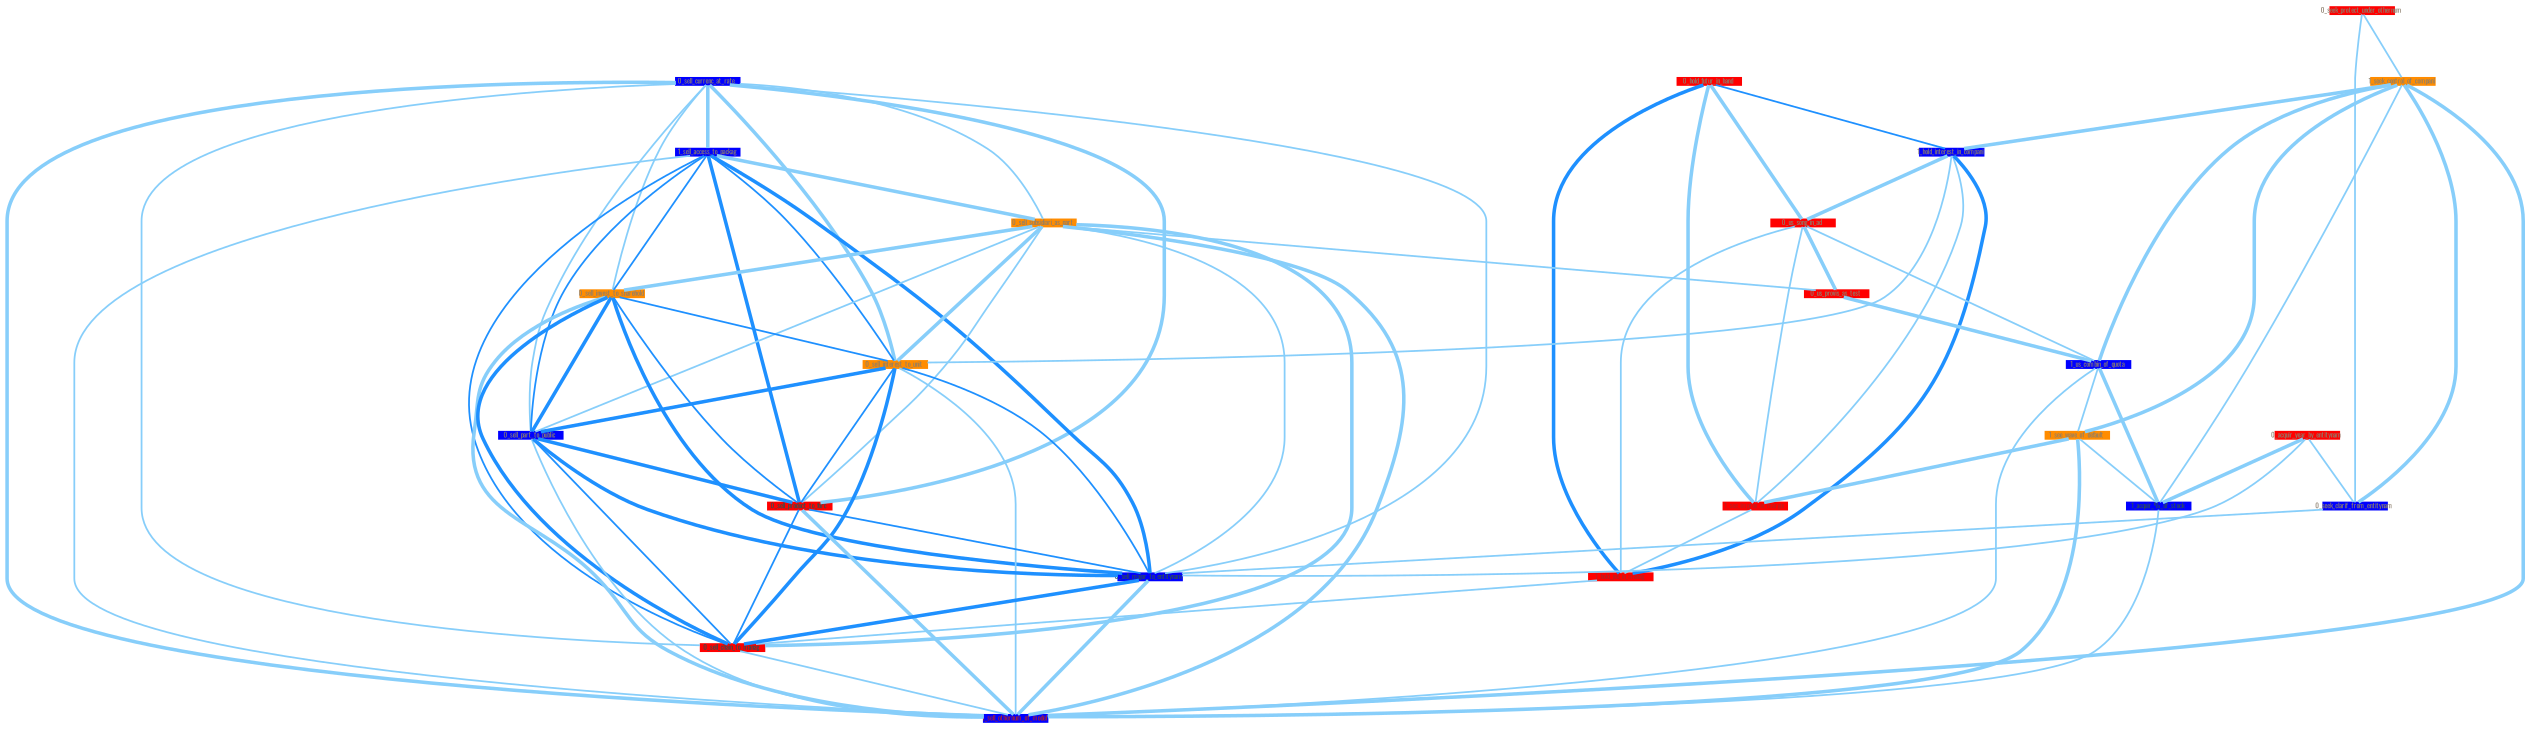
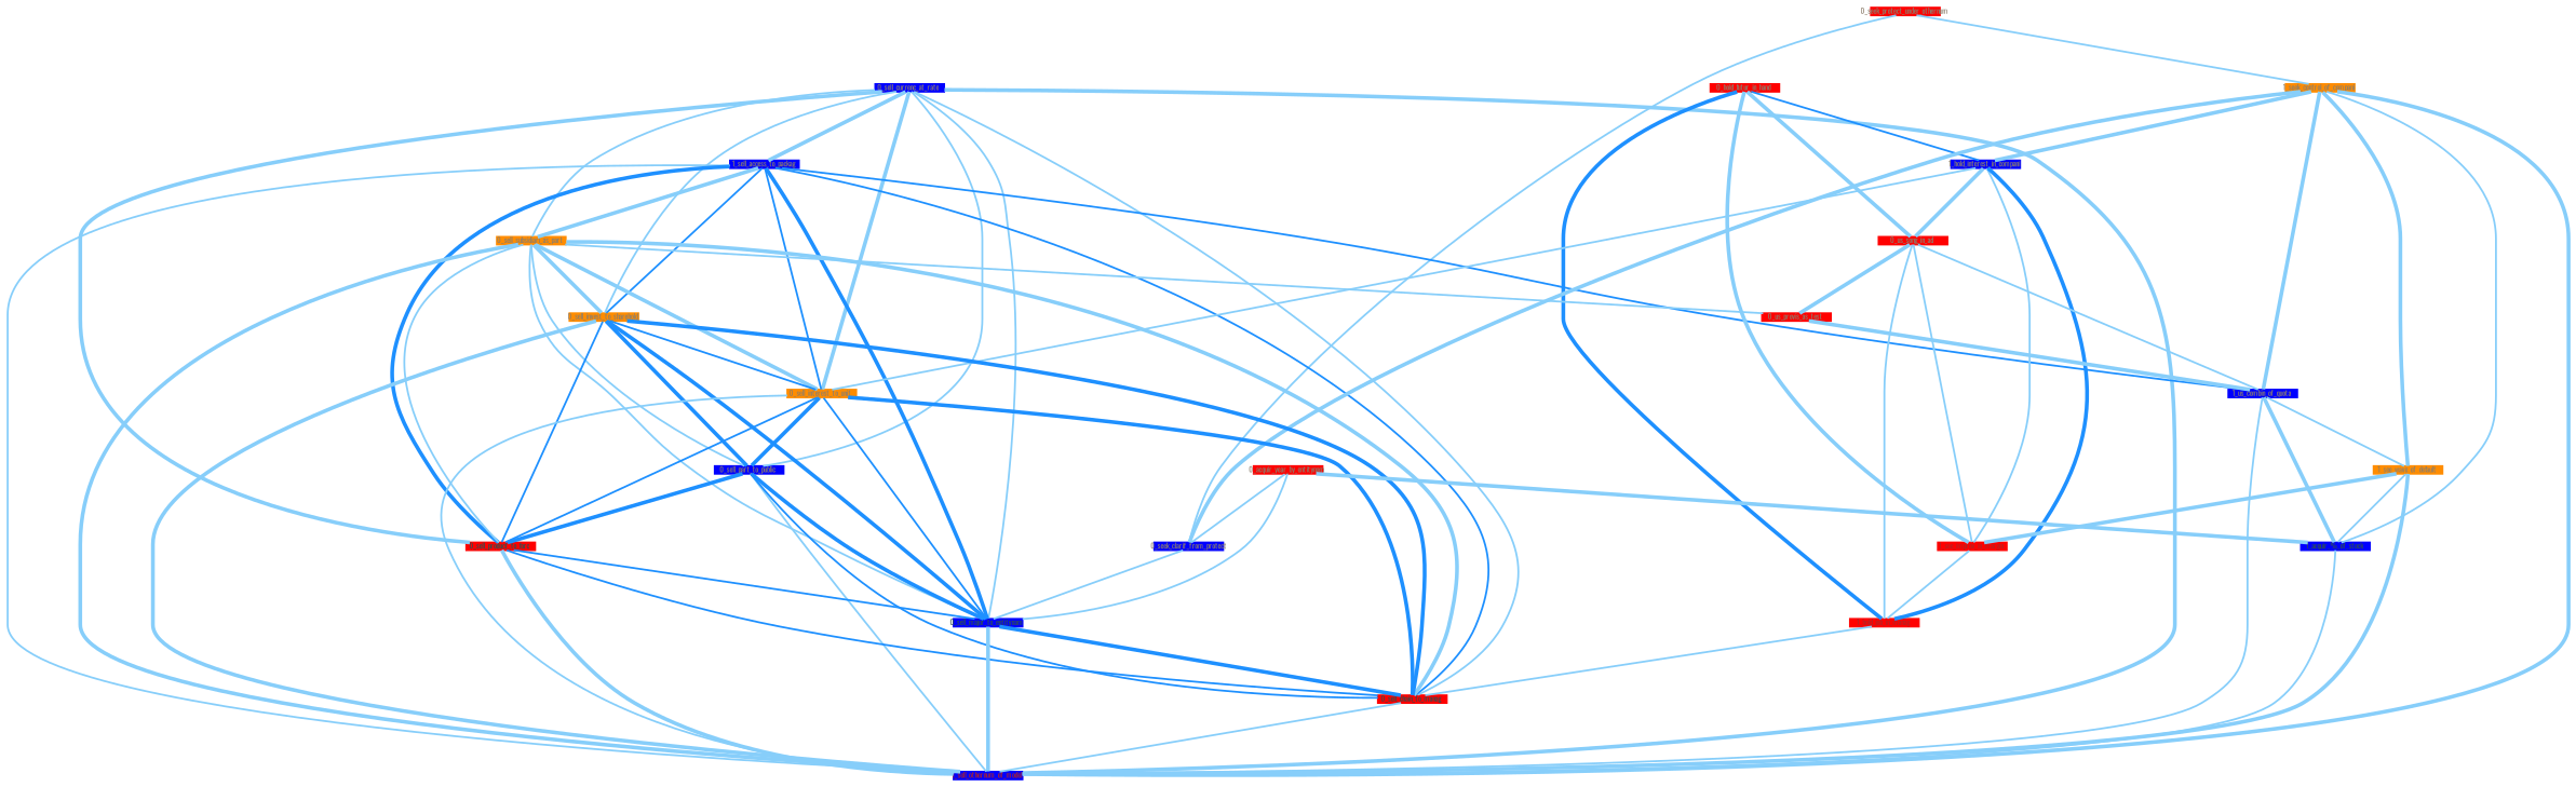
  graph {
    fontname=Oswald
    node [color=blue fixedsize=true fontcolor="#8b7d6b" fontname=Oswald fontsize=4 shape=polygon style=filled]
    edge [color="#87cefa" fontname=Oswald style=solid w=1]
    "0_sell_currenc_at_rate " [height=.06 width=.5]
    "0_seek_protect_under_othernum " [color=red height=.06 width=.5]
    "1_sell_access_to_packag " [height=.06 width=.5]
    "0_hold_futur_in_hand " [color=red height=.06 width=.5]
    "1_seek_control_of_compani " [color=darkorange height=.06 width=.5]
    "1_hold_interest_in_compani " [height=.06 width=.5]
    "0_sell_subsidiari_as_part " [color=darkorange height=.06 width=.5]
    "0_sell_invest_to_sharehold " [color=darkorange height=.06 width=.5]
    "0_sell_interest_to_unit " [color=darkorange height=.06 width=.5]
    "0_us_song_in_ad " [color=red height=.06 width=.5]
    "0_acquir_year_by_entitynam " [color=red height=.06 width=.5]
    "0_us_provis_as_test " [color=red height=.06 width=.5]
    "0_sell_part_to_public " [height=.06 width=.5]
-   "0_seek_clarif_from_entitynam " [height=.06 width=.5]
+   "0_seek_clarif_from_entitynam " [height=.06 width=.5 label="0_seek_clarif_from_protect"]
    "1_us_combin_of_quota " [height=.06 width=.5]
    "1_see_wave_of_default " [color=darkorange height=.06 width=.5]
    "1_see_improv_in_margin " [color=red fontcolor="#b22222" height=.06 width=.5]
    "1_hold_job_in_manag " [color=red fontcolor="#b22222" height=.06 width=.5]
    "1_sell_othernum_of_model " [fontcolor="#b22222" height=.06 width=.5]
    "0_sell_product_to_forc " [color=red fontcolor="#2f4f4f" height=.06 width=.5]
    "0_sell_major_to_entitynam " [fontcolor="#2f4f4f" height=.06 width=.5]
    "0_sell_chain_to_manag " [color=red fontcolor="#2f4f4f" height=.06 width=.5]
    "1_acquir_%_of_stock " [fontcolor="#2f4f4f" height=.06 width=.5]
    subgraph sub_1 {
      "0_sell_currenc_at_rate "
      "0_seek_protect_under_othernum "
      "1_sell_access_to_packag "
      "0_hold_futur_in_hand "
      "1_seek_control_of_compani "
      "1_hold_interest_in_compani "
      "0_sell_subsidiari_as_part "
      "0_sell_invest_to_sharehold "
      "0_sell_interest_to_unit "
      "0_us_song_in_ad "
      "0_acquir_year_by_entitynam "
      "0_us_provis_as_test "
      "0_sell_part_to_public "
      "0_seek_clarif_from_entitynam "
      "1_us_combin_of_quota "
      "1_see_wave_of_default "
    }
    subgraph sub_2 {
      "1_see_improv_in_margin "
      "1_hold_job_in_manag "
      "1_sell_othernum_of_model "
    }
    "0_sell_currenc_at_rate " -- "1_sell_access_to_packag " [style=bold]
    "0_sell_currenc_at_rate " -- "0_sell_subsidiari_as_part "
    "0_sell_currenc_at_rate " -- "0_sell_invest_to_sharehold "
    "0_sell_currenc_at_rate " -- "0_sell_interest_to_unit " [style=bold]
    "0_sell_currenc_at_rate " -- "0_sell_part_to_public "
    "0_sell_currenc_at_rate " -- "1_sell_othernum_of_model " [style=bold]
    "0_sell_currenc_at_rate " -- "0_sell_product_to_forc " [style=bold]
    "0_sell_currenc_at_rate " -- "0_sell_major_to_entitynam "
    "0_sell_currenc_at_rate " -- "0_sell_chain_to_manag "
    "0_seek_protect_under_othernum " -- "1_seek_control_of_compani "
    "0_seek_protect_under_othernum " -- "0_seek_clarif_from_entitynam "
    "1_sell_access_to_packag " -- "0_sell_subsidiari_as_part " [style=bold]
    "1_sell_access_to_packag " -- "0_sell_invest_to_sharehold " [color="#1e90ff" w=2]
    "1_sell_access_to_packag " -- "0_sell_interest_to_unit " [color="#1e90ff" w=2]
-   "1_sell_access_to_packag " -- "0_sell_part_to_public " [color="#1e90ff" w=2]
+   "1_sell_access_to_packag " -- "1_us_combin_of_quota " [color="#1e90ff" w=2]
    "1_sell_access_to_packag " -- "1_sell_othernum_of_model "
    "1_sell_access_to_packag " -- "0_sell_product_to_forc " [color="#1e90ff" style=bold w=2]
    "1_sell_access_to_packag " -- "0_sell_major_to_entitynam " [color="#1e90ff" style=bold w=2]
    "1_sell_access_to_packag " -- "0_sell_chain_to_manag " [color="#1e90ff" w=2]
    "0_hold_futur_in_hand " -- "1_hold_interest_in_compani " [color="#1e90ff" w=2]
    "0_hold_futur_in_hand " -- "0_us_song_in_ad " [style=bold]
    "0_hold_futur_in_hand " -- "1_see_improv_in_margin " [style=bold]
    "0_hold_futur_in_hand " -- "1_hold_job_in_manag " [color="#1e90ff" style=bold w=2]
    "1_seek_control_of_compani " -- "1_hold_interest_in_compani " [style=bold]
    "1_seek_control_of_compani " -- "0_seek_clarif_from_entitynam " [style=bold]
    "1_seek_control_of_compani " -- "1_us_combin_of_quota " [style=bold]
    "1_seek_control_of_compani " -- "1_see_wave_of_default " [style=bold]
    "1_seek_control_of_compani " -- "1_sell_othernum_of_model " [style=bold]
    "1_seek_control_of_compani " -- "1_acquir_%_of_stock "
    "1_hold_interest_in_compani " -- "0_sell_interest_to_unit "
    "1_hold_interest_in_compani " -- "0_us_song_in_ad " [style=bold]
    "1_hold_interest_in_compani " -- "1_see_improv_in_margin "
    "1_hold_interest_in_compani " -- "1_hold_job_in_manag " [color="#1e90ff" style=bold w=2]
    "0_sell_subsidiari_as_part " -- "0_sell_invest_to_sharehold " [style=bold]
    "0_sell_subsidiari_as_part " -- "0_sell_interest_to_unit " [style=bold]
    "0_sell_subsidiari_as_part " -- "0_us_provis_as_test "
    "0_sell_subsidiari_as_part " -- "0_sell_part_to_public "
    "0_sell_subsidiari_as_part " -- "1_sell_othernum_of_model " [style=bold]
    "0_sell_subsidiari_as_part " -- "0_sell_product_to_forc "
    "0_sell_subsidiari_as_part " -- "0_sell_major_to_entitynam "
    "0_sell_subsidiari_as_part " -- "0_sell_chain_to_manag " [style=bold]
    "0_sell_invest_to_sharehold " -- "0_sell_interest_to_unit " [color="#1e90ff" w=2]
    "0_sell_invest_to_sharehold " -- "0_sell_part_to_public " [color="#1e90ff" style=bold w=2]
    "0_sell_invest_to_sharehold " -- "1_sell_othernum_of_model " [style=bold]
    "0_sell_invest_to_sharehold " -- "0_sell_product_to_forc " [color="#1e90ff" w=2]
    "0_sell_invest_to_sharehold " -- "0_sell_major_to_entitynam " [color="#1e90ff" style=bold w=2]
    "0_sell_invest_to_sharehold " -- "0_sell_chain_to_manag " [color="#1e90ff" style=bold w=2]
    "0_sell_interest_to_unit " -- "0_sell_part_to_public " [color="#1e90ff" style=bold w=2]
    "0_sell_interest_to_unit " -- "1_sell_othernum_of_model "
    "0_sell_interest_to_unit " -- "0_sell_product_to_forc " [color="#1e90ff" w=2]
    "0_sell_interest_to_unit " -- "0_sell_major_to_entitynam " [color="#1e90ff" w=2]
    "0_sell_interest_to_unit " -- "0_sell_chain_to_manag " [color="#1e90ff" style=bold w=2]
    "0_us_song_in_ad " -- "0_us_provis_as_test " [style=bold]
    "0_us_song_in_ad " -- "1_us_combin_of_quota "
    "0_us_song_in_ad " -- "1_see_improv_in_margin "
    "0_us_song_in_ad " -- "1_hold_job_in_manag "
    "0_acquir_year_by_entitynam " -- "0_seek_clarif_from_entitynam "
    "0_acquir_year_by_entitynam " -- "0_sell_major_to_entitynam "
    "0_acquir_year_by_entitynam " -- "1_acquir_%_of_stock " [style=bold]
    "0_us_provis_as_test " -- "1_us_combin_of_quota " [style=bold]
    "0_sell_part_to_public " -- "1_sell_othernum_of_model "
    "0_sell_part_to_public " -- "0_sell_product_to_forc " [color="#1e90ff" style=bold w=2]
    "0_sell_part_to_public " -- "0_sell_major_to_entitynam " [color="#1e90ff" style=bold w=2]
    "0_sell_part_to_public " -- "0_sell_chain_to_manag " [color="#1e90ff" w=2]
    "0_seek_clarif_from_entitynam " -- "0_sell_major_to_entitynam "
    "1_us_combin_of_quota " -- "1_see_wave_of_default "
    "1_us_combin_of_quota " -- "1_sell_othernum_of_model "
    "1_us_combin_of_quota " -- "1_acquir_%_of_stock " [style=bold]
    "1_see_wave_of_default " -- "1_see_improv_in_margin " [style=bold]
    "1_see_wave_of_default " -- "1_sell_othernum_of_model " [style=bold]
    "1_see_wave_of_default " -- "1_acquir_%_of_stock "
    "1_see_improv_in_margin " -- "1_hold_job_in_manag "
    "1_hold_job_in_manag " -- "0_sell_chain_to_manag "
    "0_sell_product_to_forc " -- "1_sell_othernum_of_model " [style=bold]
    "0_sell_product_to_forc " -- "0_sell_major_to_entitynam " [color="#1e90ff" w=2]
    "0_sell_product_to_forc " -- "0_sell_chain_to_manag " [color="#1e90ff" w=2]
    "0_sell_major_to_entitynam " -- "1_sell_othernum_of_model " [style=bold]
    "0_sell_major_to_entitynam " -- "0_sell_chain_to_manag " [color="#1e90ff" style=bold w=2]
    "0_sell_chain_to_manag " -- "1_sell_othernum_of_model "
    "1_acquir_%_of_stock " -- "1_sell_othernum_of_model "
  }
